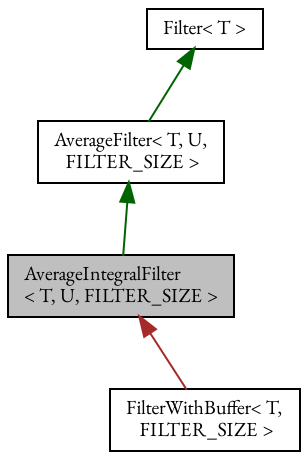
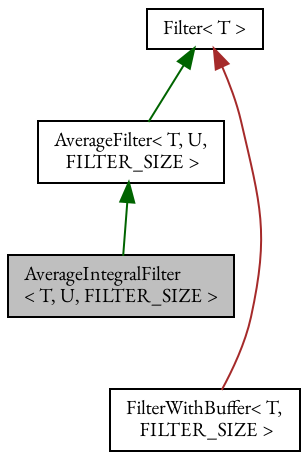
  digraph {
    fontname="EB Garamond"
    node [color=black fillcolor=white fontname="EB Garamond" fontsize=10 shape=record style=filled]
    edge [color=darkgreen dir=back fontname="EB Garamond" fontsize=10 labelfontname=Helvetica labelfontsize=10 style=solid]
    n1 [fillcolor=grey75 fontcolor=black height=0.2 label="AverageIntegralFilter\l\< T, U, FILTER_SIZE \>" width=0.4]
    n2 [height=0.2 label="AverageFilter\< T, U,\l FILTER_SIZE \>" width=0.4]
    n3 [height=0.2 label="FilterWithBuffer\< T,\l FILTER_SIZE \>" width=0.4]
    n4 [height=0.2 label="Filter\< T \>" width=0.4]
    n2 -> n1
    n4 -> n2
-   n1 -> n3 [color=brown]
+   n4 -> n3 [color=brown]
  }
